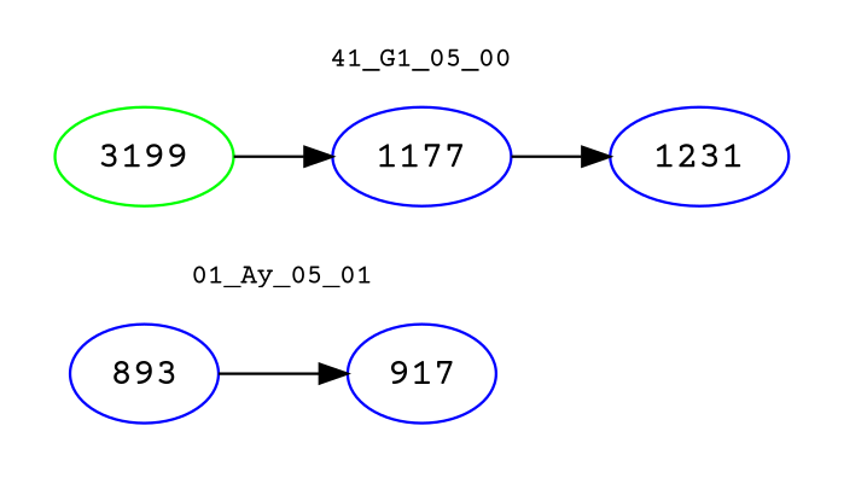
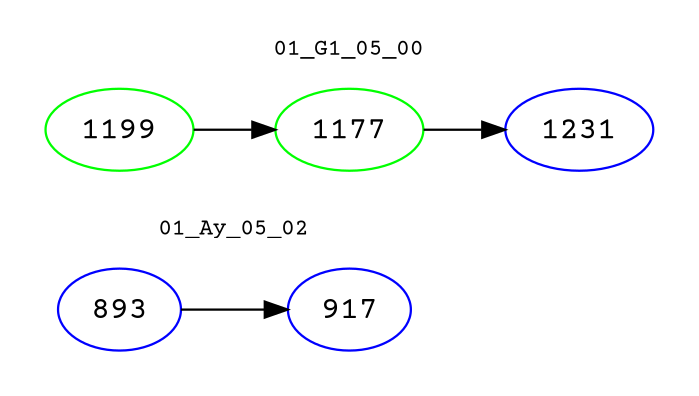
  digraph {
    fontname="Courier Prime"
    rankdir=LR
    node [color=blue fontname="Courier Prime"]
    edge [color=black fontname="Courier Prime"]
    n1 [label=893]
    n2 [label=917]
-   n3 [color=green label=3199]
-   n4 [label=1177]
+   n3 [color=green label=1199]
+   n4 [color=green label=1177]
    n5 [label=1231]
    subgraph cluster_1 {
      color=white
      fontsize=10
-     label="01_Ay_05_01"
+     label="01_Ay_05_02"
      n1
      n2
    }
    subgraph cluster_2 {
      color=white
      fontsize=10
-     label="41_G1_05_00"
+     label="01_G1_05_00"
      n3
      n4
      n5
    }
    n1 -> n2
    n3 -> n4
    n4 -> n5
  }
